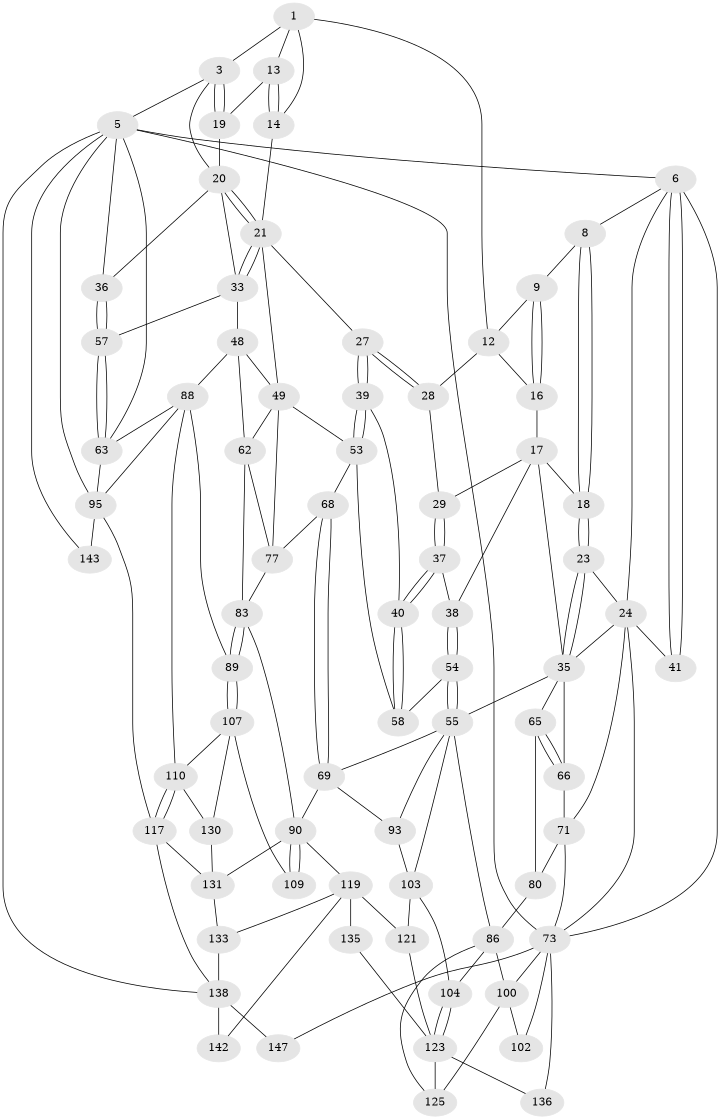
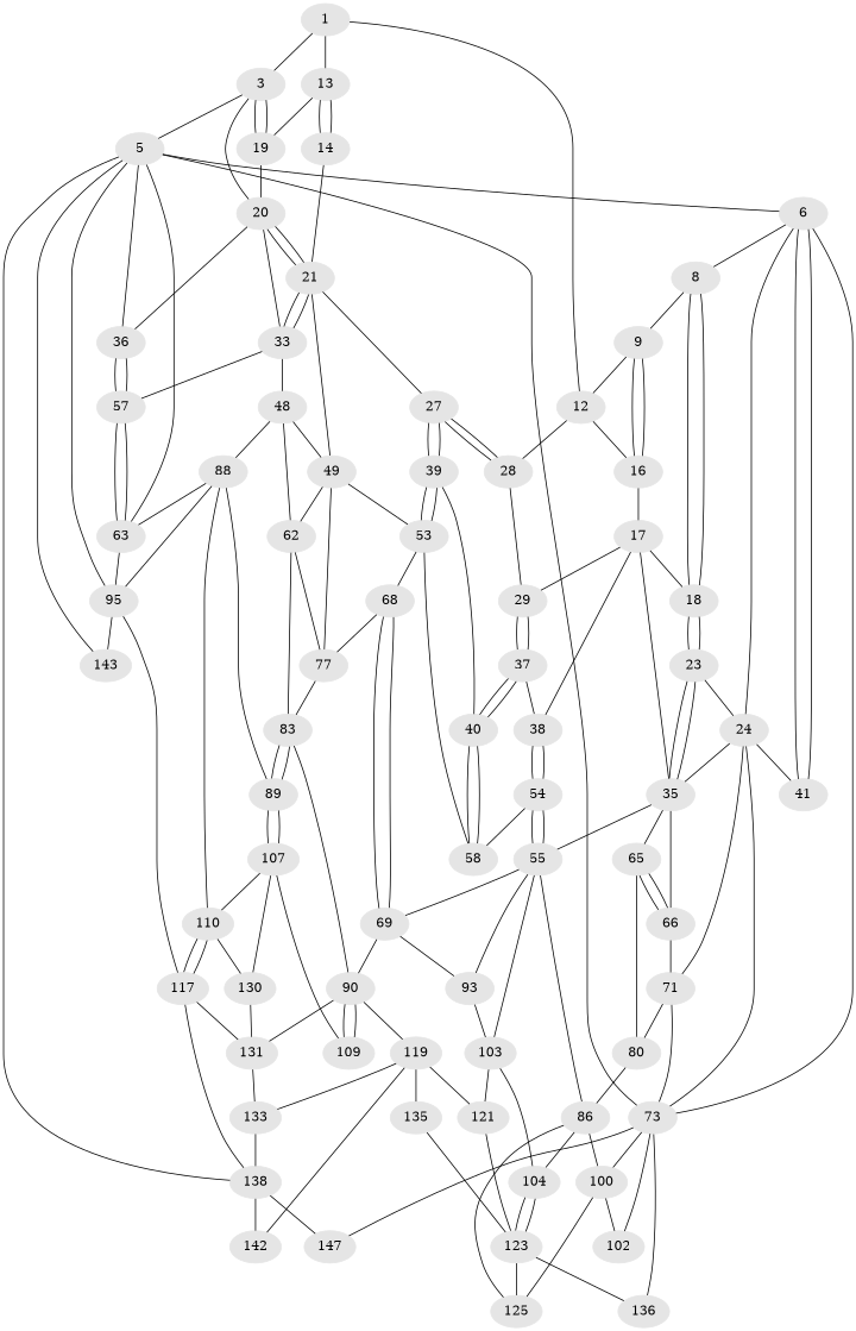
  graph {
    node [color=gray90 style=filled]
    1 [super="+11+2"]
    3 [super="+4"]
    12 [super="+15"]
    13
    14
    5 [super="+97"]
    19
    20 [super="+31"]
    16
    28
    21 [super="+22"]
    6 [super="+7"]
    36
    63 [super="+64"]
    73 [super="+74"]
    95 [super="+115"]
    138 [super="+139+145"]
    143
    33 [super="+47"]
    8
    24 [super="+42"]
    41
    57
    100 [super="+101+113"]
    102
    136
    147
    117 [super="+137"]
    142
    9 [super="+10"]
    18
    35 [super="+44"]
    71 [super="+75+72"]
    23
    17 [super="+30"]
    29
    27
    49 [super="+50"]
    38
    37
    55 [super="+70"]
    65
    66
    54
    48 [super="+60"]
    39
    53 [super="+67"]
    62 [super="+76"]
    77 [super="+78"]
    80 [super="+81"]
    40
    88 [super="+96"]
    69 [super="+92"]
    86 [super="+87+105"]
    93
    103 [super="+106"]
    58
    68
    83 [super="+84"]
    89
    110 [super="+111"]
    90 [super="+91"]
    104
    125
    121
    109
    119 [super="+134+120"]
    131 [super="+132"]
    107 [super="+108"]
    123 [super="+124"]
    130
    133
    135
    1 -- 3
    1 -- 12
    1 -- 13
-   1 -- 14
    3 -- 5
    3 -- 19
    3 -- 19
    3 -- 20
    12 -- 16
    12 -- 28
    13 -- 14
    13 -- 14
    13 -- 19
    14 -- 21
    5 -- 6
    5 -- 36
    5 -- 63
    5 -- 73
    5 -- 95
    5 -- 138
    5 -- 143
    19 -- 20
    20 -- 21
    20 -- 21
    20 -- 36
    20 -- 33
    16 -- 17
    28 -- 29
    21 -- 33
    21 -- 33
    21 -- 27
    21 -- 49
    6 -- 73
    6 -- 8
    6 -- 24
    6 -- 41 [weight=2]
    6 -- 41
    36 -- 57
    36 -- 57
    63 -- 95
    73 -- 100
    73 -- 102
    73 -- 136
    73 -- 147 [weight=2]
    95 -- 143 [weight=2]
    95 -- 117
    138 -- 147
    138 -- 142 [weight=2]
    33 -- 57
    33 -- 48
    8 -- 9
    8 -- 18
    8 -- 18
    24 -- 73
    24 -- 41
    24 -- 35
    24 -- 71
    57 -- 63
    57 -- 63
    100 -- 102 [weight=2]
    100 -- 125
    117 -- 138
    117 -- 131
    9 -- 12
    9 -- 16
    9 -- 16
    18 -- 23
    18 -- 23
    35 -- 55
    35 -- 65
    35 -- 66
    71 -- 73
    71 -- 80 [weight=2]
    23 -- 24
    23 -- 35
    23 -- 35
    17 -- 18
    17 -- 35
    17 -- 29
    17 -- 38
    29 -- 37
    29 -- 37
    27 -- 28
    27 -- 28
    27 -- 39
    27 -- 39
    49 -- 53
    49 -- 62
    49 -- 77
    38 -- 54
    38 -- 54
    37 -- 38
    37 -- 40
    37 -- 40
    55 -- 69
    55 -- 86
    55 -- 93
    55 -- 103
    65 -- 66
    65 -- 66
    65 -- 80
    66 -- 71
    54 -- 55
    54 -- 55
    54 -- 58
    48 -- 49
    48 -- 62
    48 -- 88
    39 -- 53
    39 -- 53
    39 -- 40
    53 -- 58
    53 -- 68
    62 -- 77
    62 -- 83
    77 -- 83
    80 -- 86
    40 -- 58
    40 -- 58
    88 -- 63
    88 -- 95
    88 -- 89
    88 -- 110
    69 -- 93
    69 -- 90
    86 -- 100 [weight=2]
    86 -- 104
    86 -- 125
    93 -- 103
    103 -- 104
    103 -- 121
    68 -- 77
    68 -- 69
    68 -- 69
    83 -- 89
    83 -- 89
    83 -- 90
    89 -- 107
    89 -- 107
    110 -- 117
    110 -- 117
    110 -- 130
    90 -- 109 [weight=2]
    90 -- 109
    90 -- 119
    90 -- 131
    104 -- 123
    104 -- 123
    121 -- 123
    119 -- 142
    119 -- 121
    119 -- 133
    119 -- 135 [weight=2]
    131 -- 133
    107 -- 110
    107 -- 109
    107 -- 130
    123 -- 136
    123 -- 125
    130 -- 131
    133 -- 138
    135 -- 123
  }
